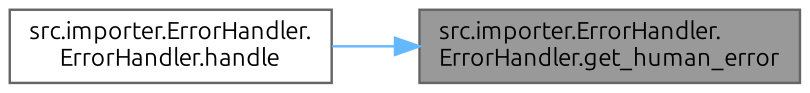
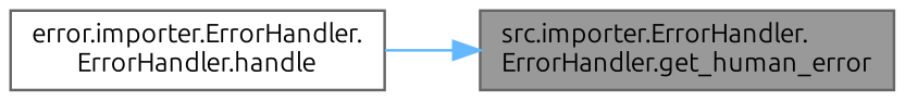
  digraph {
    rankdir=RL
    fontname=Ubuntu
    node [fontname=Ubuntu fontsize=10 shape=box style=filled]
    n1 [color=gray40 fillcolor=grey60 fontcolor=black height=0.2 label="src.importer.ErrorHandler.\lErrorHandler.get_human_error" width=0.4]
-   n2 [color=grey40 fillcolor=white height=0.2 label="src.importer.ErrorHandler.\lErrorHandler.handle" width=0.4]
+   n2 [color=grey40 fillcolor=white height=0.2 label="error.importer.ErrorHandler.\lErrorHandler.handle" width=0.4]
    n1 -> n2 [color=steelblue1 dir=back fontname=Ubuntu fontsize=10 labelfontname=Helvetica labelfontsize=10 style=solid]
  }
